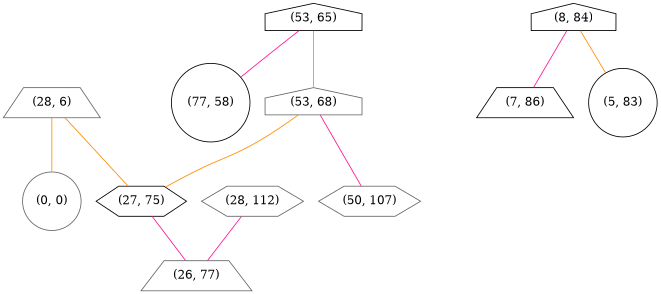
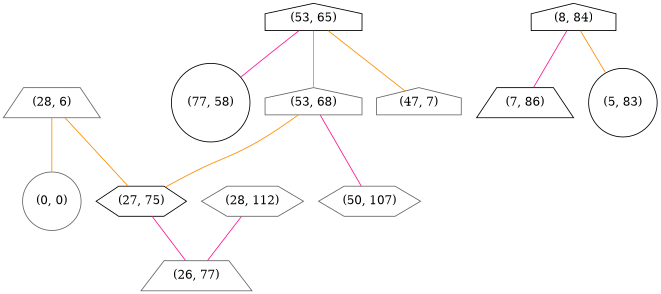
  graph {
    node [color=gray40 shape=house]
    edge [color=darkorange weight=1]
    "(28, 6)" [shape=trapezium]
    "(0, 0)" [shape=circle]
    "(27, 75)" [color=black shape=hexagon]
    "(26, 77)" [shape=trapezium]
    "(28, 112)" [shape=hexagon]
    "(53, 65)" [color=black]
    "(77, 58)" [color=black shape=circle]
    "(53, 68)"
+   "(47, 7)"
    "(50, 107)" [shape=hexagon]
    "(8, 84)" [color=black]
    "(7, 86)" [color=black shape=trapezium]
    "(5, 83)" [color=black shape=circle]
    "(28, 6)" -- "(0, 0)" [weight=4]
    "(28, 6)" -- "(27, 75)"
    "(27, 75)" -- "(26, 77)" [color=deeppink]
    "(28, 112)" -- "(26, 77)" [color=deeppink]
    "(53, 65)" -- "(77, 58)" [color=deeppink]
    "(53, 65)" -- "(53, 68)"
+   "(53, 65)" -- "(47, 7)"
    "(53, 68)" -- "(27, 75)"
    "(53, 68)" -- "(50, 107)" [color=deeppink]
    "(8, 84)" -- "(7, 86)" [color=deeppink]
    "(8, 84)" -- "(5, 83)"
  }
